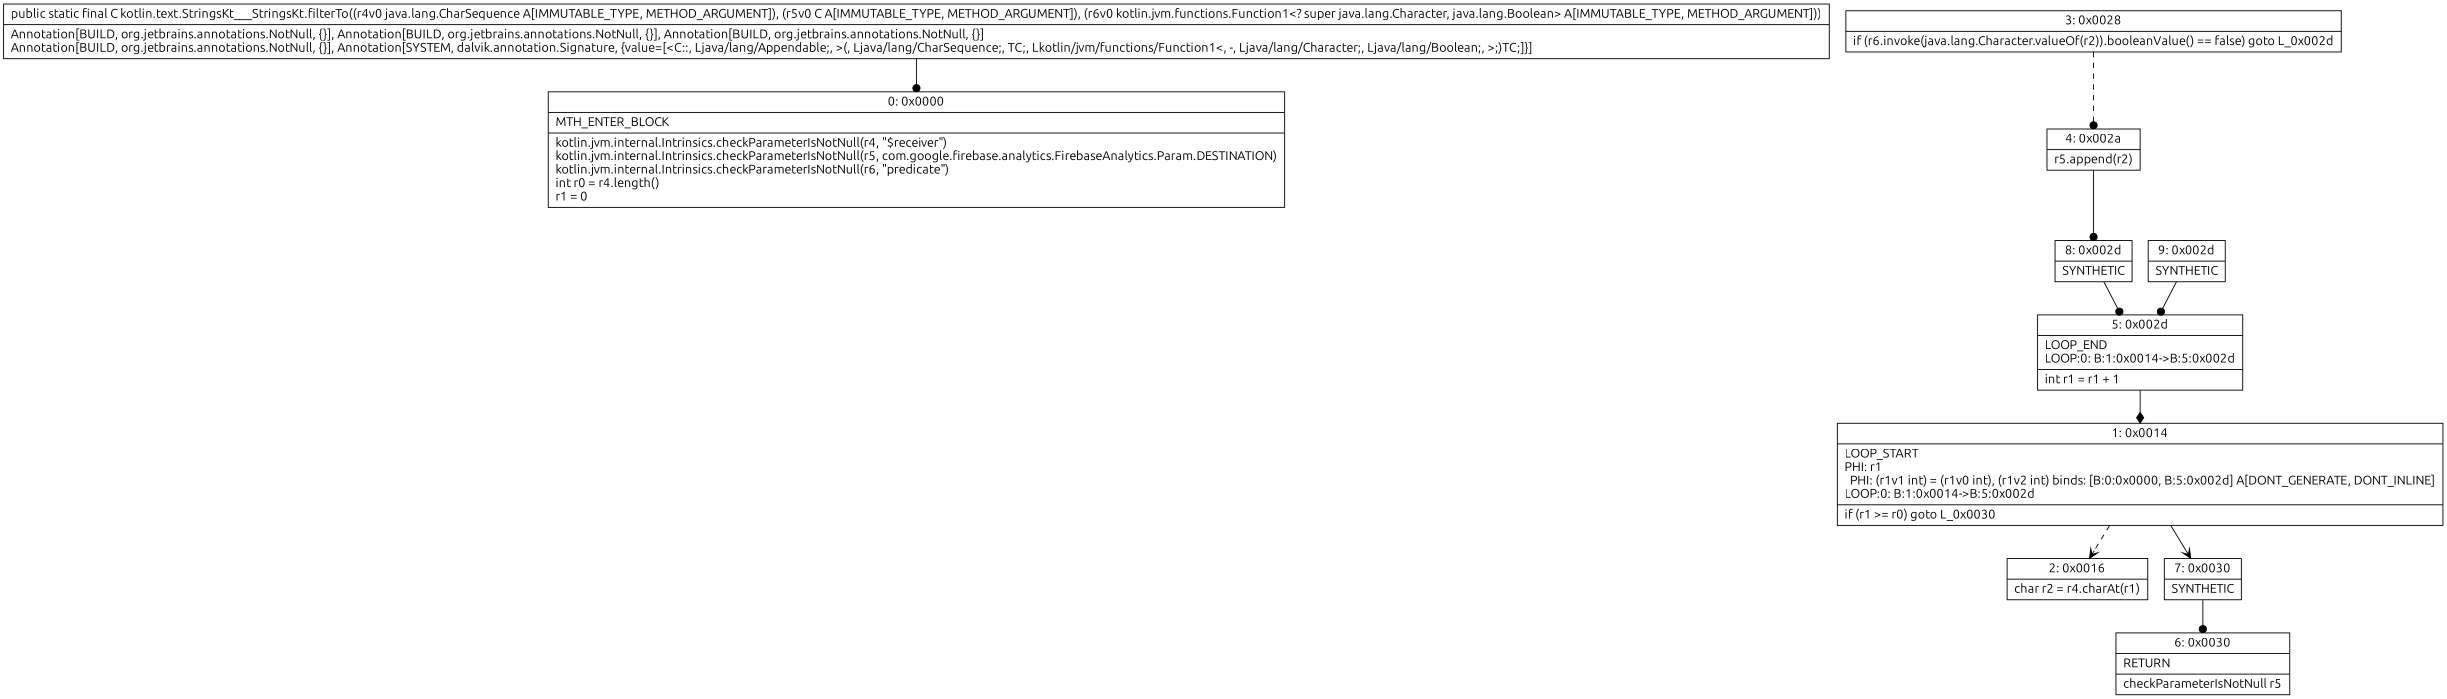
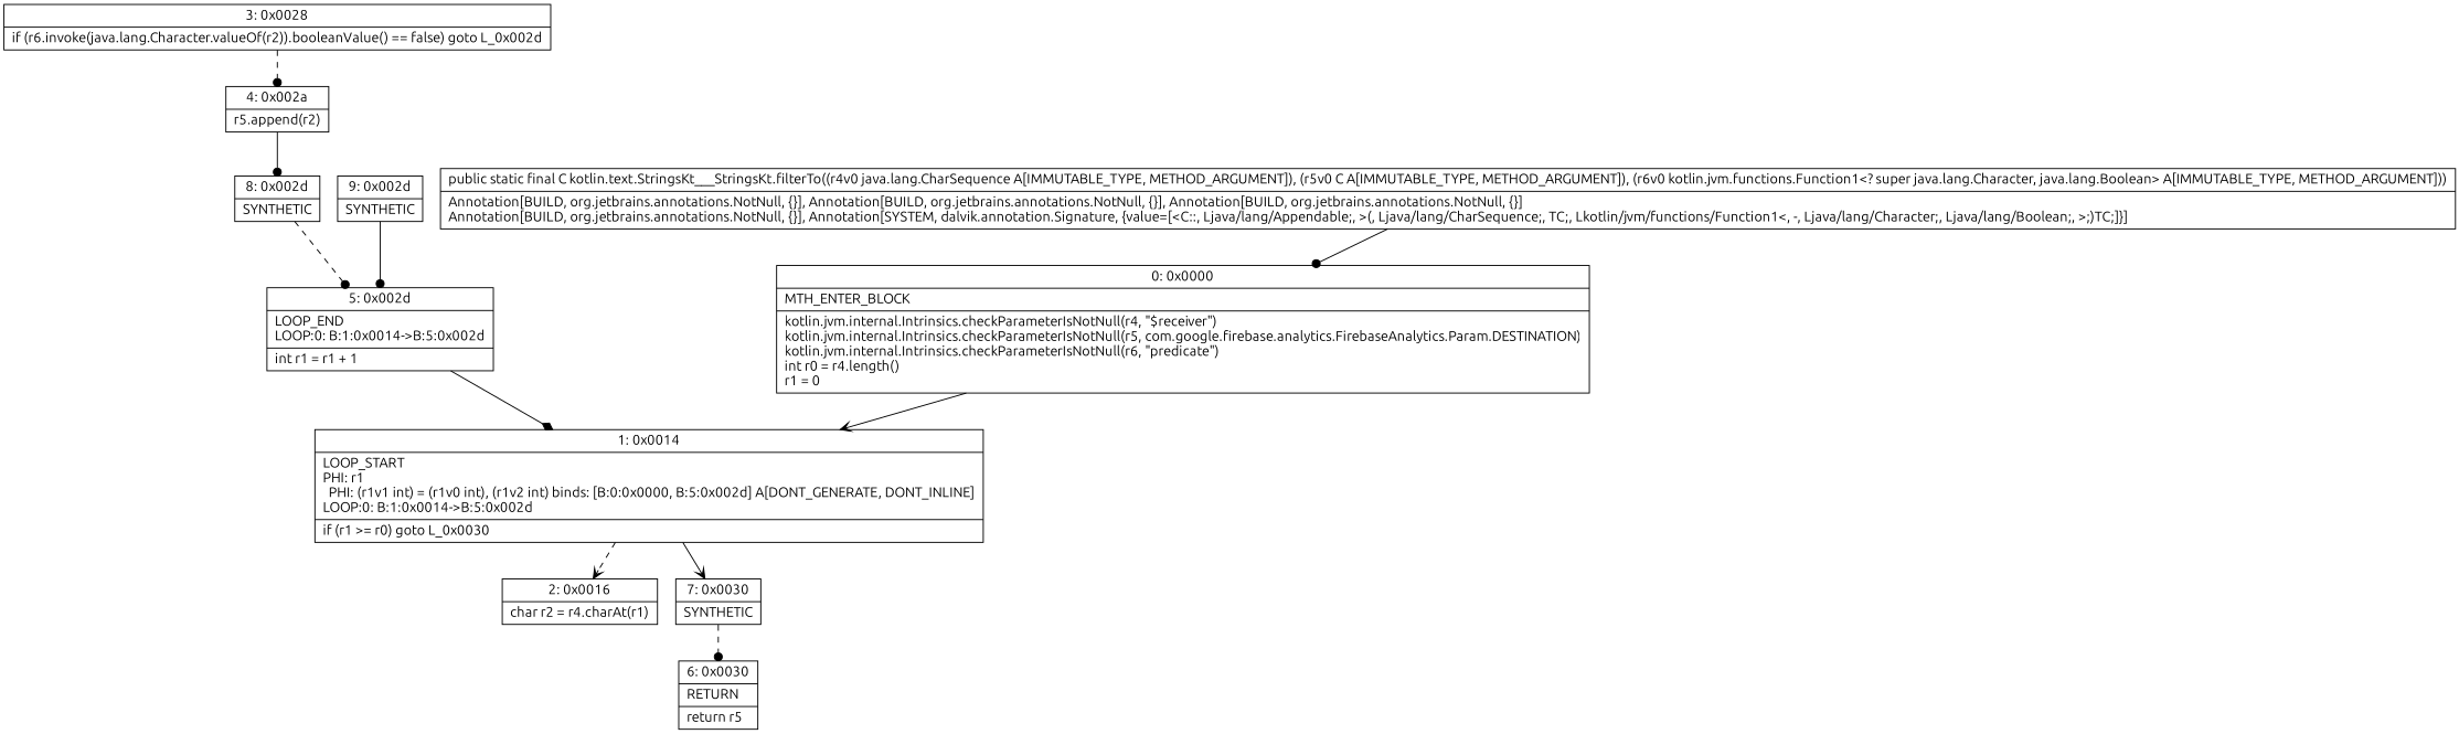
  digraph {
    fontname=Ubuntu
    node [fontname=Ubuntu shape=record]
    edge [arrowhead=dot fontname=Ubuntu]
    n1 [label="{0\:\ 0x0000|MTH_ENTER_BLOCK\l|kotlin.jvm.internal.Intrinsics.checkParameterIsNotNull(r4, \"$receiver\")\lkotlin.jvm.internal.Intrinsics.checkParameterIsNotNull(r5, com.google.firebase.analytics.FirebaseAnalytics.Param.DESTINATION)\lkotlin.jvm.internal.Intrinsics.checkParameterIsNotNull(r6, \"predicate\")\lint r0 = r4.length()\lr1 = 0\l}"]
    n2 [label="{1\:\ 0x0014|LOOP_START\lPHI: r1 \l  PHI: (r1v1 int) = (r1v0 int), (r1v2 int) binds: [B:0:0x0000, B:5:0x002d] A[DONT_GENERATE, DONT_INLINE]\lLOOP:0: B:1:0x0014\-\>B:5:0x002d\l|if (r1 \>= r0) goto L_0x0030\l}"]
    n3 [label="{2\:\ 0x0016|char r2 = r4.charAt(r1)\l}"]
    n4 [label="{7\:\ 0x0030|SYNTHETIC\l}"]
-   n5 [label="{6\:\ 0x0030|RETURN\l|checkParameterIsNotNull r5\l}"]
+   n5 [label="{6\:\ 0x0030|RETURN\l|return r5\l}"]
    n6 [label="{3\:\ 0x0028|if (r6.invoke(java.lang.Character.valueOf(r2)).booleanValue() == false) goto L_0x002d\l}"]
    n7 [label="{4\:\ 0x002a|r5.append(r2)\l}"]
    n8 [label="{8\:\ 0x002d|SYNTHETIC\l}"]
    n9 [label="{9\:\ 0x002d|SYNTHETIC\l}"]
    n10 [label="{5\:\ 0x002d|LOOP_END\lLOOP:0: B:1:0x0014\-\>B:5:0x002d\l|int r1 = r1 + 1\l}"]
    n11 [label="{public static final C kotlin.text.StringsKt___StringsKt.filterTo((r4v0 java.lang.CharSequence A[IMMUTABLE_TYPE, METHOD_ARGUMENT]), (r5v0 C A[IMMUTABLE_TYPE, METHOD_ARGUMENT]), (r6v0 kotlin.jvm.functions.Function1\<? super java.lang.Character, java.lang.Boolean\> A[IMMUTABLE_TYPE, METHOD_ARGUMENT]))  | Annotation[BUILD, org.jetbrains.annotations.NotNull, \{\}], Annotation[BUILD, org.jetbrains.annotations.NotNull, \{\}], Annotation[BUILD, org.jetbrains.annotations.NotNull, \{\}]\lAnnotation[BUILD, org.jetbrains.annotations.NotNull, \{\}], Annotation[SYSTEM, dalvik.annotation.Signature, \{value=[\<C::, Ljava\/lang\/Appendable;, \>(, Ljava\/lang\/CharSequence;, TC;, Lkotlin\/jvm\/functions\/Function1\<, \-, Ljava\/lang\/Character;, Ljava\/lang\/Boolean;, \>;)TC;]\}]\l}"]
+   n1 -> n2 [arrowhead=vee]
    n2 -> n3 [arrowhead=vee style=dashed]
    n2 -> n4 [arrowhead=vee]
-   n4 -> n5
+   n4 -> n5 [style=dashed]
    n6 -> n7 [style=dashed]
    n7 -> n8
-   n8 -> n10
+   n8 -> n10 [style=dashed]
    n9 -> n10
    n10 -> n2 [arrowhead=diamond]
    n11 -> n1
  }
